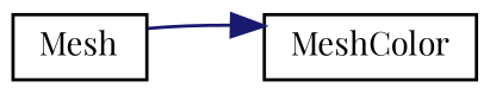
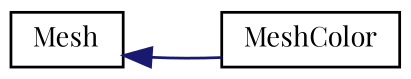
  digraph {
    rankdir=LR
    fontname="Playfair Display"
    node [color=black fillcolor=white fontname="Playfair Display" fontsize=10 shape=record style=filled]
    n1 [height=0.2 label=Mesh width=0.4]
    n2 [height=0.2 label=MeshColor width=0.4]
-   n2 -> n1 [color=midnightblue dir=back fontname="Playfair Display" fontsize=10 labelfontname=Helvetica labelfontsize=10 style=solid]
+   n1 -> n2 [color=midnightblue dir=back fontname="Playfair Display" fontsize=10 labelfontname=Helvetica labelfontsize=10 style=solid]
  }
